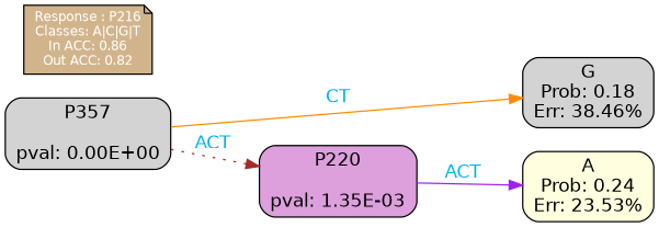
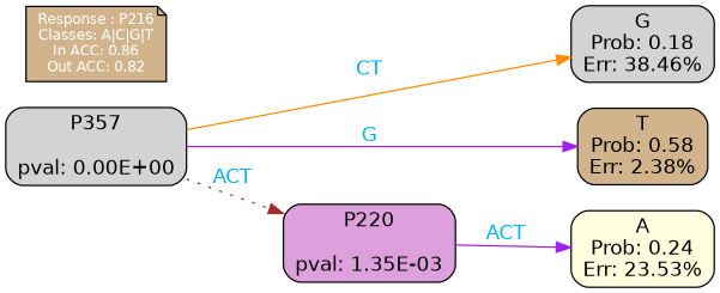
  digraph {
    rankdir=LR
    ranksep=equally
    splines=polylines
    node [color=black fillcolor=lightgrey fontname=helvetica shape=box style="filled, rounded"]
    edge [color=purple fontcolor=deepskyblue2 fontname=helvetica style=solid]
    n1 [fillcolor=lightyellow label="A\nProb: 0.24\nErr: 23.53%"]
    n2 [label="G\nProb: 0.18\nErr: 38.46%"]
+   n3 [fillcolor=tan label="T\nProb: 0.58\nErr: 2.38%"]
    n4 [align=left fillcolor=tan fontcolor=white fontsize=10 label="Response : P216\nClasses: A|C|G|T\nIn ACC: 0.86\nOut ACC: 0.82\n" shape=note style=filled]
    n5 [label="P357\n\npval: 0.00E+00"]
    n6 [fillcolor=plum label="P220\n\npval: 1.35E-03"]
    subgraph sub_1 {
      rank=same
      n1
      n2
+     n3
    }
    subgraph sub_2 {
      rank=same
      n4
      n5
    }
    n5 -> n2 [color=darkorange label=CT]
+   n5 -> n3 [label=G]
    n5 -> n6 [color=brown label=ACT style=dotted]
    n6 -> n1 [label=ACT]
  }
